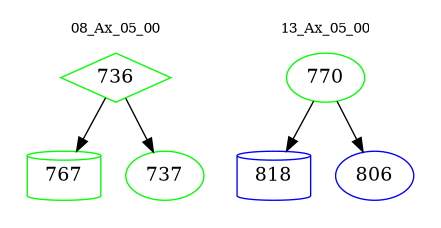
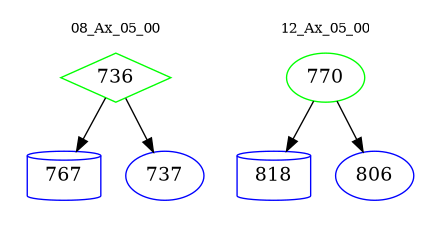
  digraph {
    fontname="DejaVu Serif"
    node [color=green fontname="DejaVu Serif" shape=ellipse]
    edge [color=black fontname="DejaVu Serif"]
    n1 [label=736 shape=diamond]
-   n2 [label=767 shape=cylinder]
-   n3 [label=737]
+   n2 [color=blue label=767 shape=cylinder]
+   n3 [color=blue label=737]
    n4 [label=770]
    n5 [color=blue label=818 shape=cylinder]
    n6 [color=blue label=806]
    subgraph cluster_1 {
      color=white
      fontsize=10
      label="08_Ax_05_00"
      n1
      n2
      n3
    }
    subgraph cluster_2 {
      color=white
      fontsize=10
-     label="13_Ax_05_00"
+     label="12_Ax_05_00"
      n4
      n5
      n6
    }
    n1 -> n2
    n1 -> n3
    n4 -> n5
    n4 -> n6
  }
